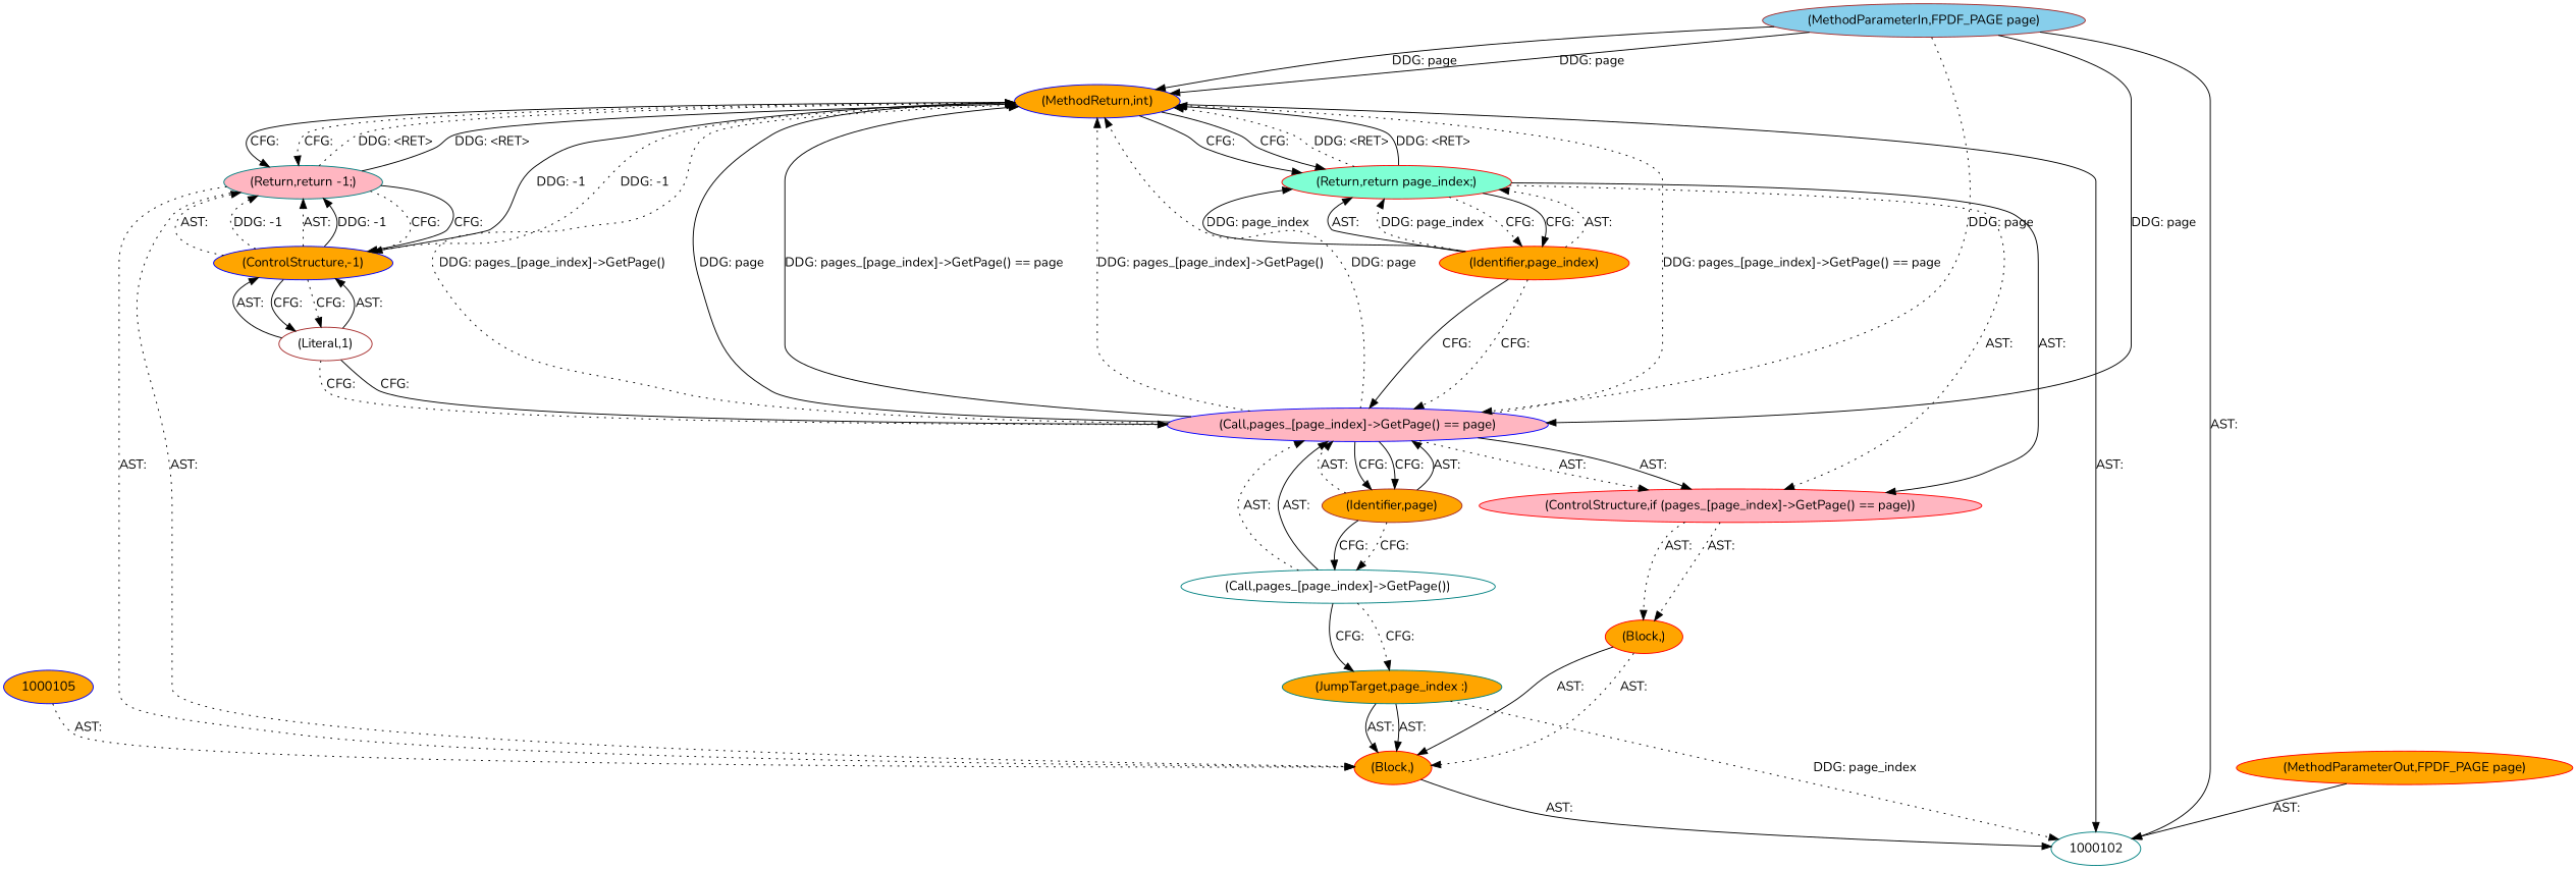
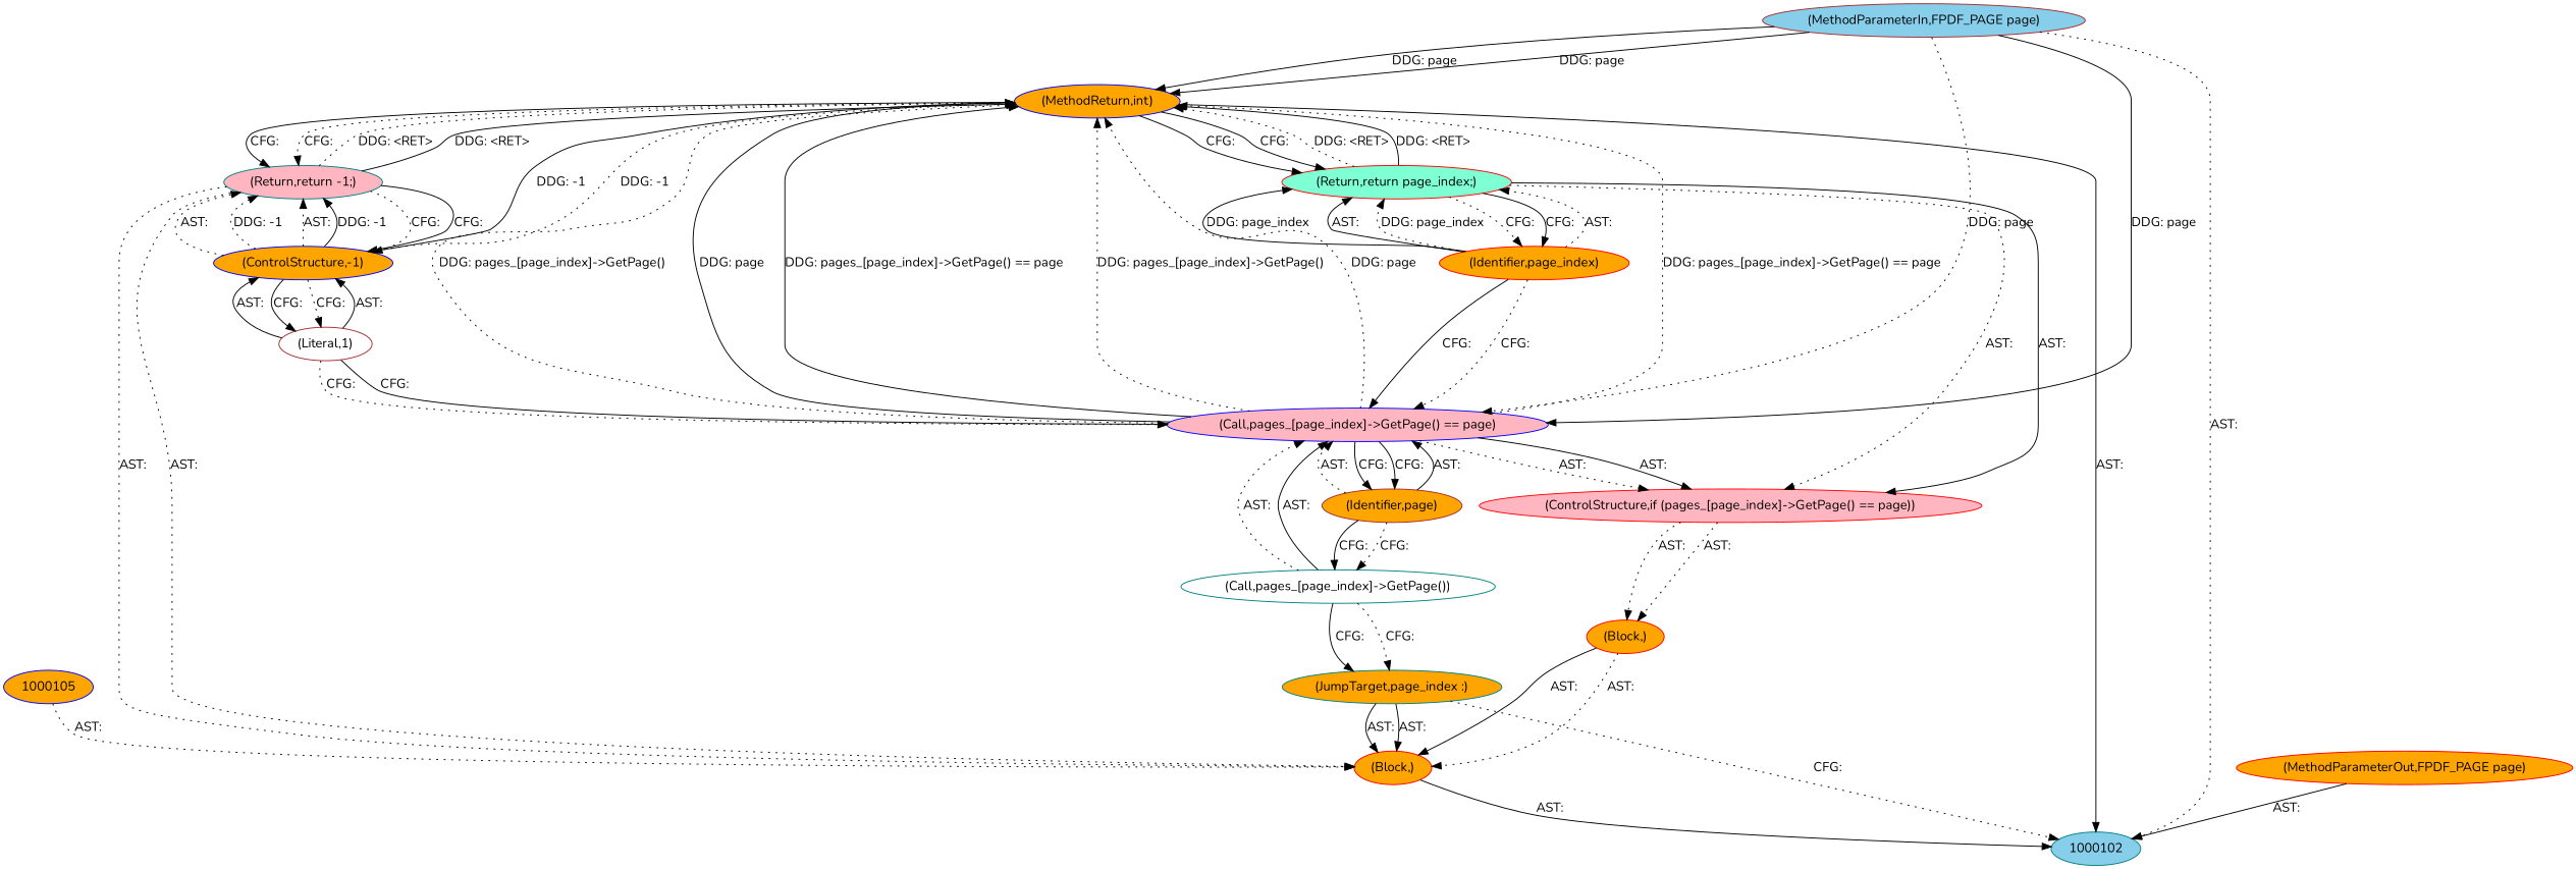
  digraph {
    fontname=Nunito
    node [color=red fillcolor=orange fontname=Nunito style=filled]
    edge [fontname=Nunito style=solid]
    n1 [color=blue label="(MethodReturn,int)"]
    n2 [fillcolor=aquamarine label="(Return,return page_index;)"]
    n3 [color=teal fillcolor=lightpink label="(Return,return -1;)"]
-   1000102 [color=teal fillcolor=white]
+   1000102 [color=teal fillcolor=skyblue]
    n5 [fillcolor=lightpink label="(ControlStructure,if (pages_[page_index]->GetPage() == page))"]
    n6 [label="(Identifier,page_index)"]
    n7 [label="(Block,)"]
    n8 [color=blue label="(ControlStructure,-1)"]
    n9 [color=brown fillcolor=skyblue label="(MethodParameterIn,FPDF_PAGE page)"]
    n10 [color=blue fillcolor=lightpink label="(Call,pages_[page_index]->GetPage() == page)"]
    n11 [color=brown label="(Identifier,page)"]
    n12 [label="(MethodParameterOut,FPDF_PAGE page)"]
    n13 [color=teal label="(JumpTarget,page_index :)"]
    n14 [label="(Block,)"]
    n15 [color=teal fillcolor=white label="(Call,pages_[page_index]->GetPage())"]
    n16 [color=brown fillcolor=white label="(Literal,1)"]
    1000105 [color=blue]
    n1 -> n2 [label="CFG: "]
    n1 -> n2 [label="CFG: "]
    n1 -> n3 [label="CFG: "]
    n1 -> n3 [label="CFG: " style=dotted]
    n1 -> 1000102 [label="AST: "]
    n2 -> n1 [label="DDG: <RET>" style=dotted]
    n2 -> n1 [label="DDG: <RET>"]
    n2 -> n5 [label="AST: "]
    n2 -> n5 [label="AST: " style=dotted]
    n2 -> n6 [label="CFG: " style=dotted]
    n2 -> n6 [label="CFG: "]
    n3 -> n1 [label="DDG: <RET>" style=dotted]
    n3 -> n1 [label="DDG: <RET>"]
    n3 -> n7 [label="AST: " style=dotted]
    n3 -> n7 [label="AST: " style=dotted]
    n3 -> n8 [label="CFG: " style=dotted]
    n3 -> n8 [label="CFG: "]
    n5 -> n14 [label="AST: " style=dotted]
    n5 -> n14 [label="AST: " style=dotted]
    n6 -> n2 [label="AST: " style=dotted]
    n6 -> n2 [label="DDG: page_index"]
    n6 -> n2 [label="AST: "]
    n6 -> n2 [label="DDG: page_index" style=dotted]
    n6 -> n10 [label="CFG: " style=dotted]
    n6 -> n10 [label="CFG: "]
    n7 -> 1000102 [label="AST: "]
    n8 -> n1 [label="DDG: -1" style=dotted]
    n8 -> n1 [label="DDG: -1"]
    n8 -> n3 [label="AST: " style=dotted]
    n8 -> n3 [label="DDG: -1" style=dotted]
    n8 -> n3 [label="AST: " style=dotted]
    n8 -> n3 [label="DDG: -1"]
    n8 -> n16 [label="CFG: "]
    n8 -> n16 [label="CFG: " style=dotted]
    n9 -> n1 [label="DDG: page"]
    n9 -> n1 [label="DDG: page"]
-   n9 -> 1000102 [label="AST: "]
+   n9 -> 1000102 [label="AST: " style=dotted]
    n9 -> n10 [label="DDG: page" style=dotted]
    n9 -> n10 [label="DDG: page"]
    n10 -> n1 [label="DDG: pages_[page_index]->GetPage()" style=dotted]
    n10 -> n1 [label="DDG: page"]
    n10 -> n1 [label="DDG: pages_[page_index]->GetPage() == page"]
    n10 -> n1 [label="DDG: pages_[page_index]->GetPage()" style=dotted]
    n10 -> n1 [label="DDG: page" style=dotted]
    n10 -> n1 [label="DDG: pages_[page_index]->GetPage() == page" style=dotted]
    n10 -> n5 [label="AST: "]
    n10 -> n5 [label="AST: " style=dotted]
    n10 -> n11 [label="CFG: "]
    n10 -> n11 [label="CFG: "]
    n11 -> n10 [label="AST: "]
    n11 -> n10 [label="AST: " style=dotted]
    n11 -> n15 [label="CFG: "]
    n11 -> n15 [label="CFG: " style=dotted]
    n12 -> 1000102 [label="AST: "]
-   n13 -> 1000102 [label="DDG: page_index" style=dotted]
+   n13 -> 1000102 [label="CFG: " style=dotted]
    n13 -> n7 [label="AST: "]
    n13 -> n7 [label="AST: "]
    n14 -> n7 [label="AST: " style=dotted]
    n14 -> n7 [label="AST: "]
    n15 -> n10 [label="AST: "]
    n15 -> n10 [label="AST: " style=dotted]
    n15 -> n13 [label="CFG: " style=dotted]
    n15 -> n13 [label="CFG: "]
    n16 -> n8 [label="AST: "]
    n16 -> n8 [label="AST: "]
    n16 -> n10 [label="CFG: " style=dotted]
    n16 -> n10 [label="CFG: "]
    1000105 -> n7 [label="AST: " style=dotted]
  }
